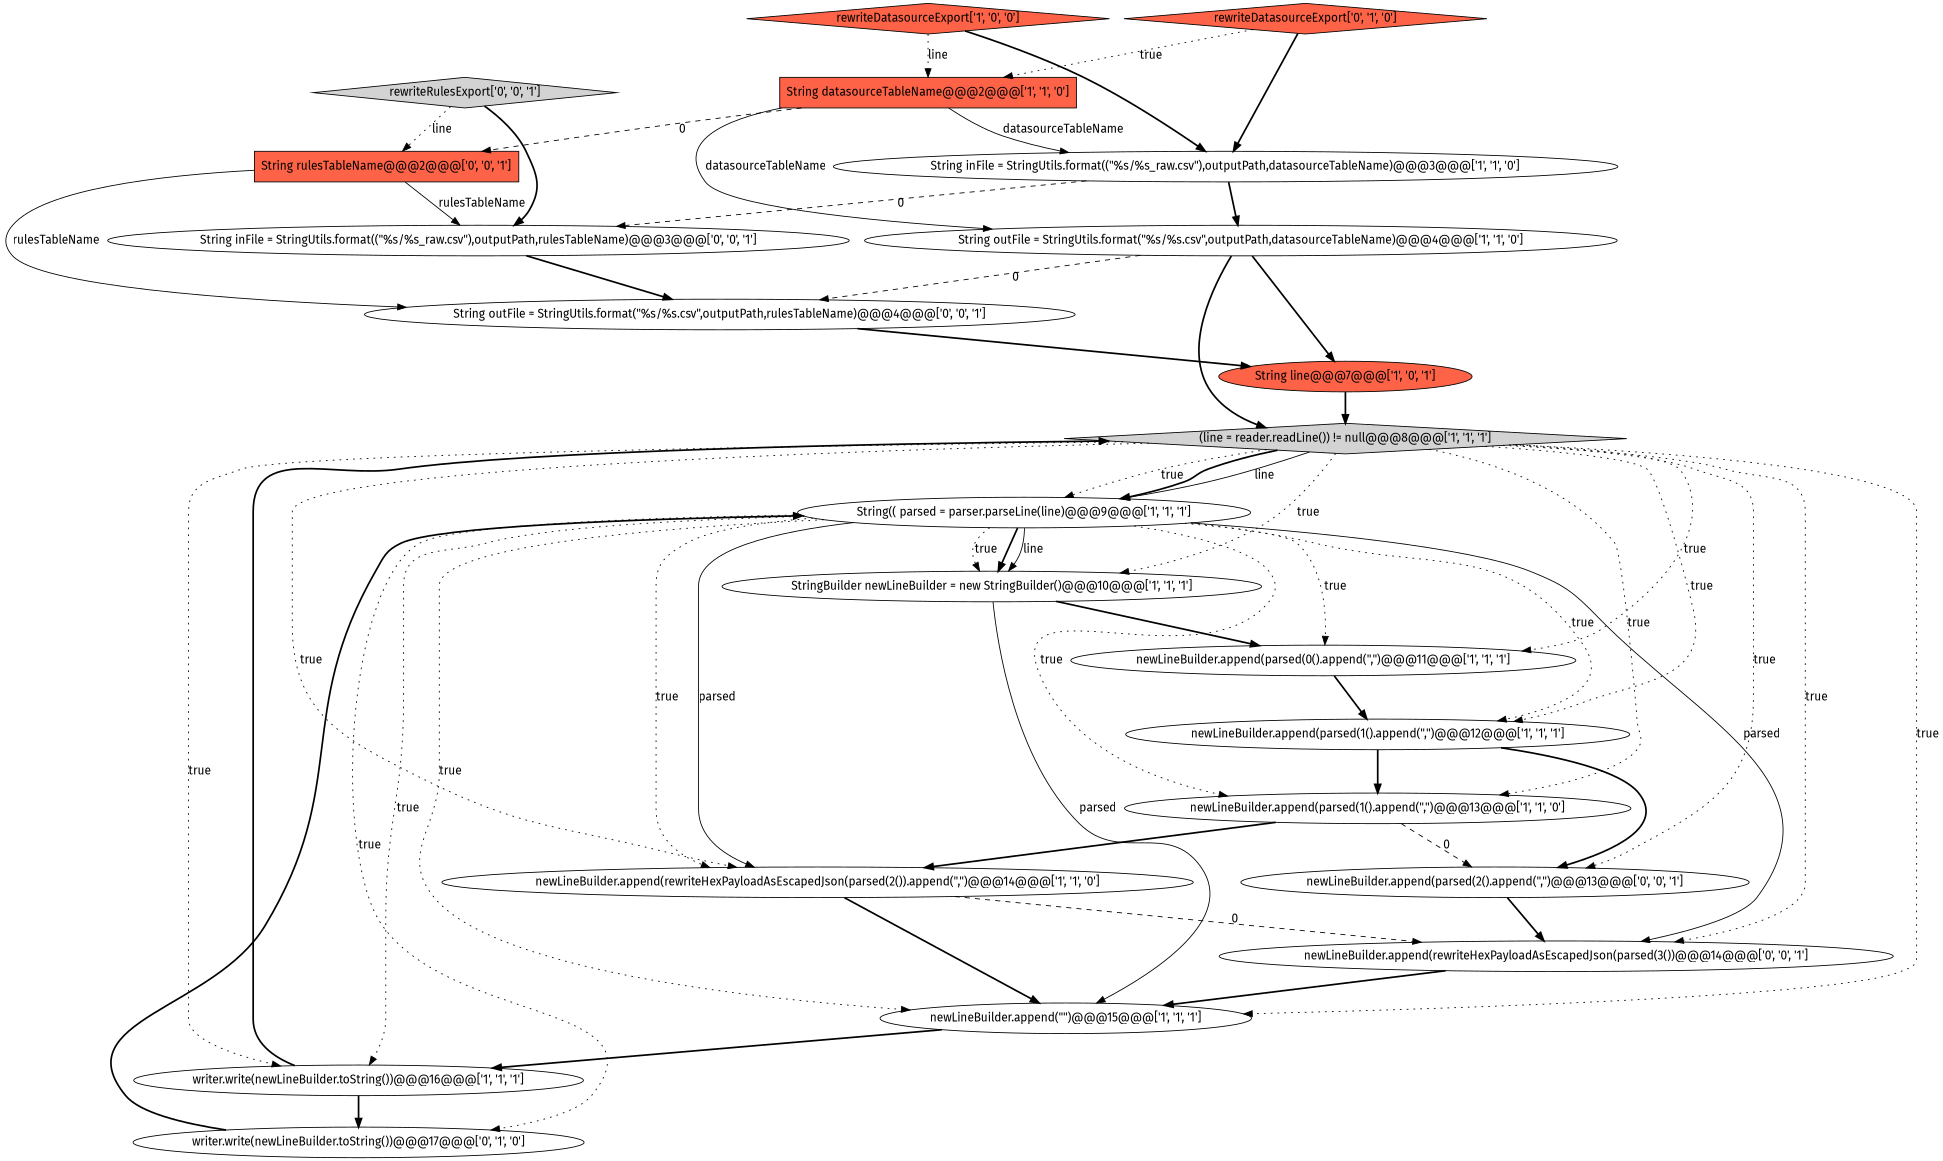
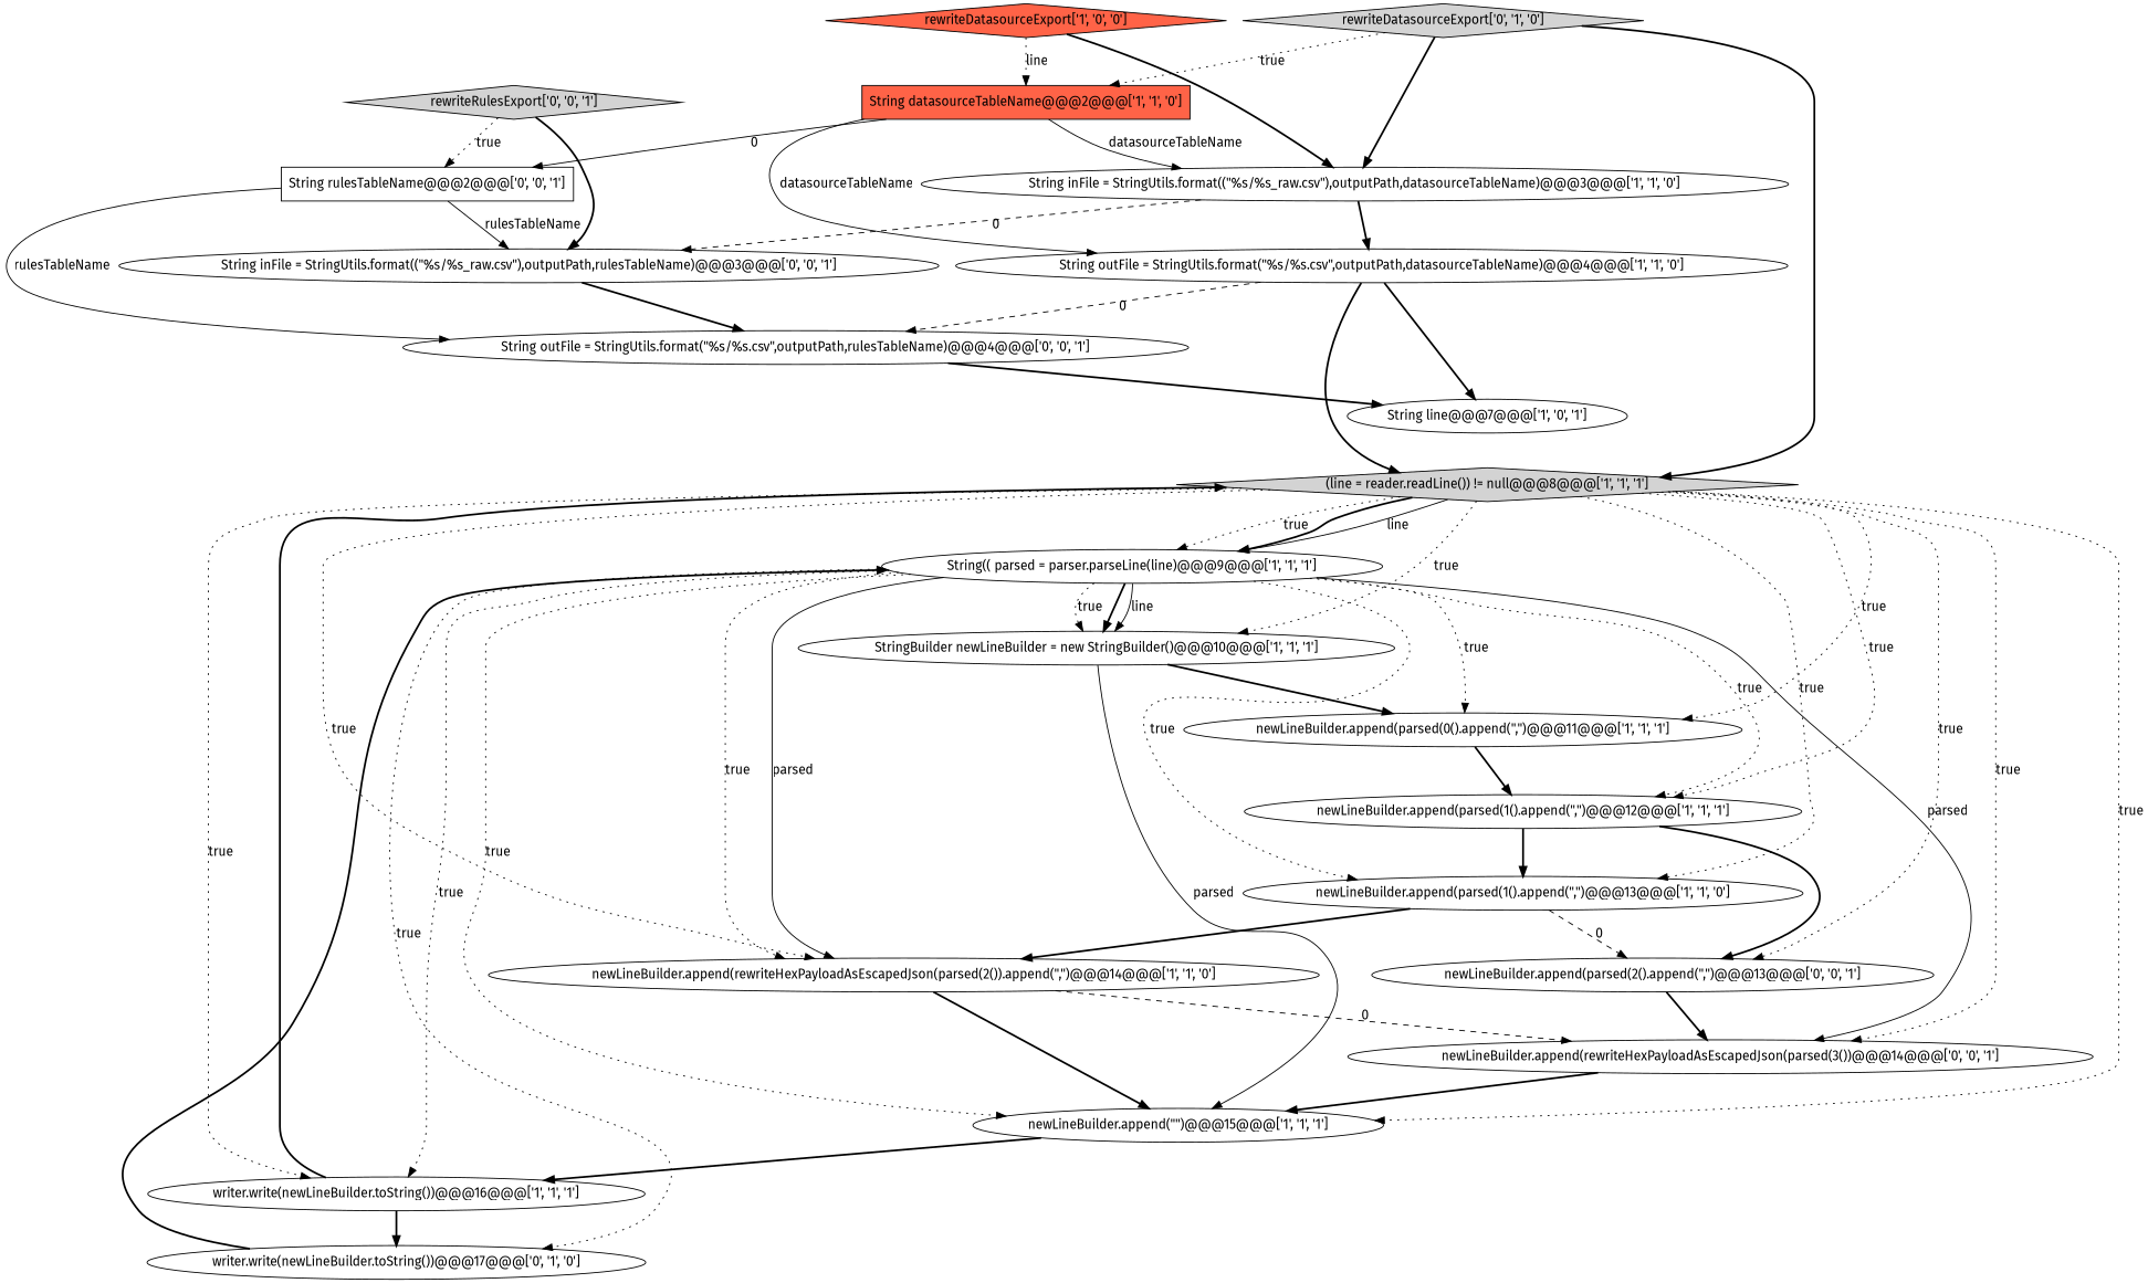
  digraph {
    fontname="Fira Sans"
    node [fillcolor=white fontname="Fira Sans" shape=ellipse style=filled]
    edge [fontname="Fira Sans" style=bold]
    n1 [label="String inFile = StringUtils.format((\"%s/%s_raw.csv\"),outputPath,datasourceTableName)@@@3@@@['1', '1', '0']"]
    n2 [label="String inFile = StringUtils.format((\"%s/%s_raw.csv\"),outputPath,rulesTableName)@@@3@@@['0', '0', '1']"]
    n3 [label="String outFile = StringUtils.format(\"%s/%s.csv\",outputPath,datasourceTableName)@@@4@@@['1', '1', '0']"]
    n4 [label="String outFile = StringUtils.format(\"%s/%s.csv\",outputPath,rulesTableName)@@@4@@@['0', '0', '1']"]
    n5 [fillcolor=lightgray label="(line = reader.readLine()) != null@@@8@@@['1', '1', '1']" shape=diamond]
-   n6 [fillcolor=tomato label="String line@@@7@@@['1', '0', '1']"]
+   n6 [label="String line@@@7@@@['1', '0', '1']"]
    n7 [label="String(( parsed = parser.parseLine(line)@@@9@@@['1', '1', '1']"]
    n8 [label="writer.write(newLineBuilder.toString())@@@17@@@['0', '1', '0']"]
    n9 [label="writer.write(newLineBuilder.toString())@@@16@@@['1', '1', '1']"]
    n10 [label="newLineBuilder.append(parsed(0().append(\",\")@@@11@@@['1', '1', '1']"]
    n11 [label="newLineBuilder.append(\"\")@@@15@@@['1', '1', '1']"]
    n12 [label="StringBuilder newLineBuilder = new StringBuilder()@@@10@@@['1', '1', '1']"]
    n13 [label="newLineBuilder.append(parsed(1().append(\",\")@@@12@@@['1', '1', '1']"]
    n14 [label="newLineBuilder.append(rewriteHexPayloadAsEscapedJson(parsed(3())@@@14@@@['0', '0', '1']"]
    n15 [label="newLineBuilder.append(parsed(1().append(\",\")@@@13@@@['1', '1', '0']"]
    n16 [label="newLineBuilder.append(rewriteHexPayloadAsEscapedJson(parsed(2()).append(\",\")@@@14@@@['1', '1', '0']"]
    n17 [label="newLineBuilder.append(parsed(2().append(\",\")@@@13@@@['0', '0', '1']"]
    n18 [fillcolor=tomato label="rewriteDatasourceExport['1', '0', '0']" shape=diamond]
    n19 [fillcolor=tomato label="String datasourceTableName@@@2@@@['1', '1', '0']" shape=box]
-   n20 [fillcolor=tomato label="String rulesTableName@@@2@@@['0', '0', '1']" shape=box]
+   n20 [label="String rulesTableName@@@2@@@['0', '0', '1']" shape=box]
    n21 [fillcolor=lightgray label="rewriteRulesExport['0', '0', '1']" shape=diamond]
-   n22 [fillcolor=tomato label="rewriteDatasourceExport['0', '1', '0']" shape=diamond]
+   n22 [fillcolor=lightgray label="rewriteDatasourceExport['0', '1', '0']" shape=diamond]
    n1 -> n2 [label=0 style=dashed]
    n1 -> n3
    n2 -> n4
    n3 -> n4 [label=0 style=dashed]
    n3 -> n5
    n3 -> n6
    n4 -> n6
    n5 -> n7 [label=line style=solid]
    n5 -> n7 [label=true style=dotted]
    n5 -> n7
    n5 -> n9 [label=true style=dotted]
    n5 -> n10 [label=true style=dotted]
    n5 -> n11 [label=true style=dotted]
    n5 -> n12 [label=true style=dotted]
    n5 -> n13 [label=true style=dotted]
    n5 -> n14 [label=true style=dotted]
    n5 -> n15 [label=true style=dotted]
    n5 -> n16 [label=true style=dotted]
    n5 -> n17 [label=true style=dotted]
-   n6 -> n5
+   n22 -> n5
    n7 -> n8 [label=true style=dotted]
    n7 -> n9 [label=true style=dotted]
    n7 -> n10 [label=true style=dotted]
    n7 -> n11 [label=true style=dotted]
    n7 -> n12 [label=true style=dotted]
    n7 -> n12
    n7 -> n12 [label=line style=solid]
    n7 -> n13 [label=true style=dotted]
    n7 -> n14 [label=parsed style=solid]
    n7 -> n15 [label=true style=dotted]
    n7 -> n16 [label=true style=dotted]
    n7 -> n16 [label=parsed style=solid]
    n8 -> n7
    n9 -> n5
    n9 -> n8
    n10 -> n13
    n11 -> n9
    n12 -> n10
    n12 -> n11 [label=parsed style=solid]
    n13 -> n15
    n13 -> n17
    n14 -> n11
    n15 -> n16
    n15 -> n17 [label=0 style=dashed]
    n16 -> n11
    n16 -> n14 [label=0 style=dashed]
    n17 -> n14
    n18 -> n1
    n18 -> n19 [label=line style=dotted]
    n19 -> n1 [label=datasourceTableName style=solid]
    n19 -> n3 [label=datasourceTableName style=solid]
-   n19 -> n20 [label=0 style=dashed]
+   n19 -> n20 [label=0 style=solid]
    n20 -> n2 [label=rulesTableName style=solid]
    n20 -> n4 [label=rulesTableName style=solid]
    n21 -> n2
-   n21 -> n20 [label=line style=dotted]
+   n21 -> n20 [label=true style=dotted]
    n22 -> n1
    n22 -> n19 [label=true style=dotted]
  }
